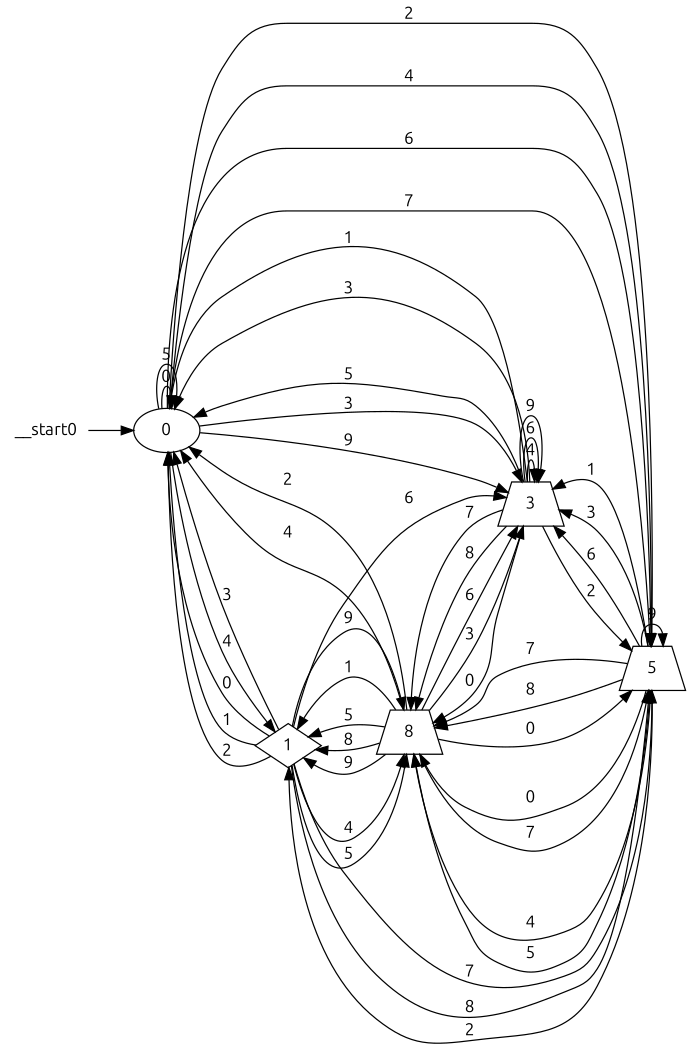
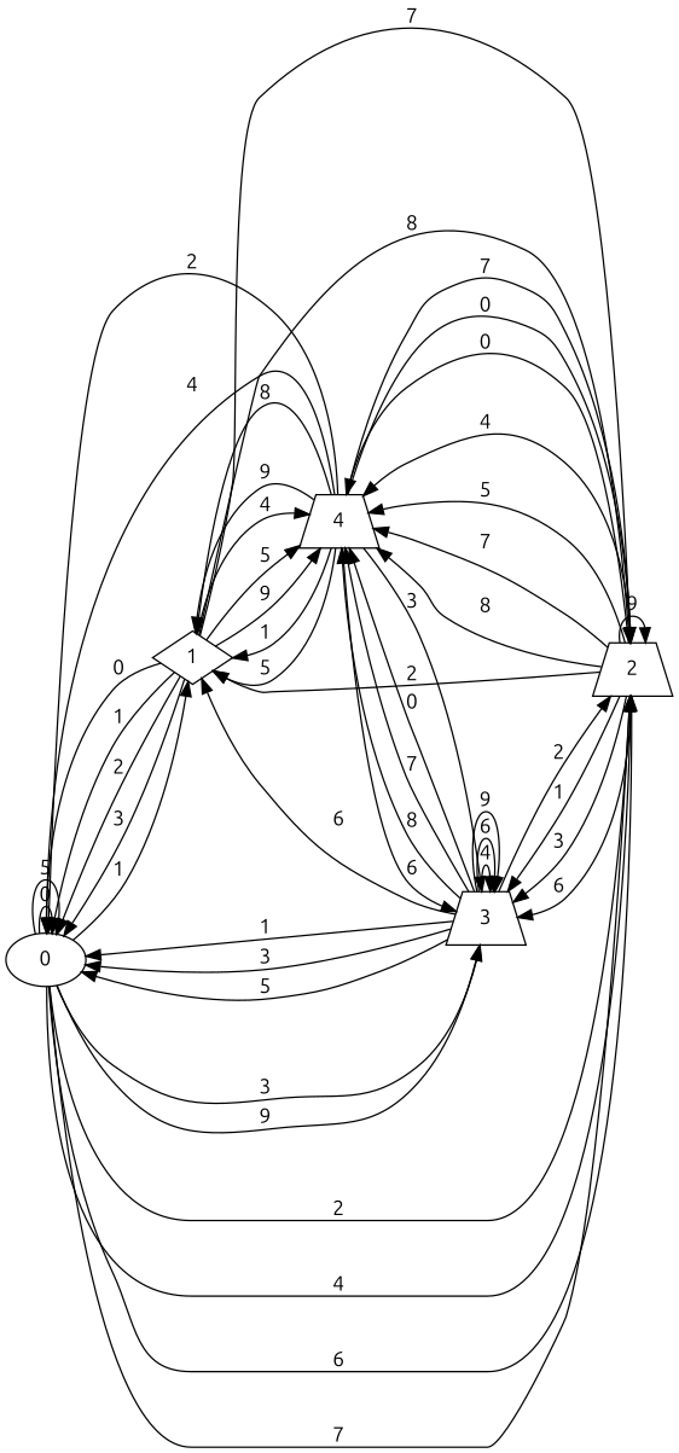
  digraph {
    fontname=Ubuntu
    rankdir=LR
    node [color=black fontname=Ubuntu shape=trapezium]
    edge [fontname=Ubuntu]
    n1 [label=0 shape=ellipse]
    n2 [label=1 shape=diamond]
-   n3 [label=5]
+   n3 [label=2]
    n4 [label=3]
-   n5 [label=8]
-   __start0 [color=red height=0 shape=none width=0]
+   n5 [label=4]
    n1 -> n1 [label=0]
    n1 -> n1 [label=5]
-   n1 -> n2 [label=4]
+   n1 -> n2 [label=1]
    n1 -> n3 [label=2]
    n1 -> n3 [label=4]
    n1 -> n3 [label=6]
    n1 -> n3 [label=7]
    n1 -> n4 [label=3]
    n1 -> n4 [label=9]
    n2 -> n1 [label=0]
    n2 -> n1 [label=1]
    n2 -> n1 [label=2]
    n2 -> n1 [label=3]
    n2 -> n3 [label=7]
    n2 -> n3 [label=8]
-   n2 -> n4 [label=6]
+   n4 -> n2 [label=6]
    n2 -> n5 [label=4]
    n2 -> n5 [label=5]
    n2 -> n5 [label=9]
    n3 -> n2 [label=2]
    n3 -> n3 [label=9]
    n3 -> n4 [label=1]
    n3 -> n4 [label=3]
    n3 -> n4 [label=6]
    n3 -> n5 [label=0]
    n3 -> n5 [label=4]
    n3 -> n5 [label=5]
    n3 -> n5 [label=7]
    n3 -> n5 [label=8]
    n4 -> n1 [label=1]
    n4 -> n1 [label=3]
    n4 -> n1 [label=5]
    n4 -> n3 [label=2]
    n4 -> n4 [label=4]
    n4 -> n4 [label=6]
    n4 -> n4 [label=9]
    n4 -> n5 [label=0]
    n4 -> n5 [label=7]
    n4 -> n5 [label=8]
    n5 -> n1 [label=2]
    n5 -> n1 [label=4]
    n5 -> n2 [label=1]
    n5 -> n2 [label=5]
    n5 -> n2 [label=8]
    n5 -> n2 [label=9]
    n5 -> n3 [label=0]
    n5 -> n3 [label=7]
    n5 -> n4 [label=3]
    n5 -> n4 [label=6]
-   __start0 -> n1
  }
